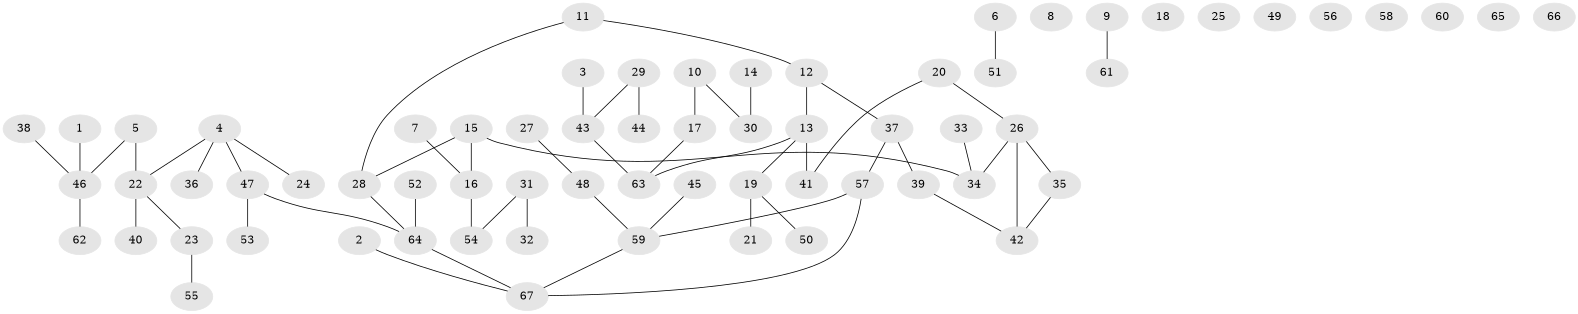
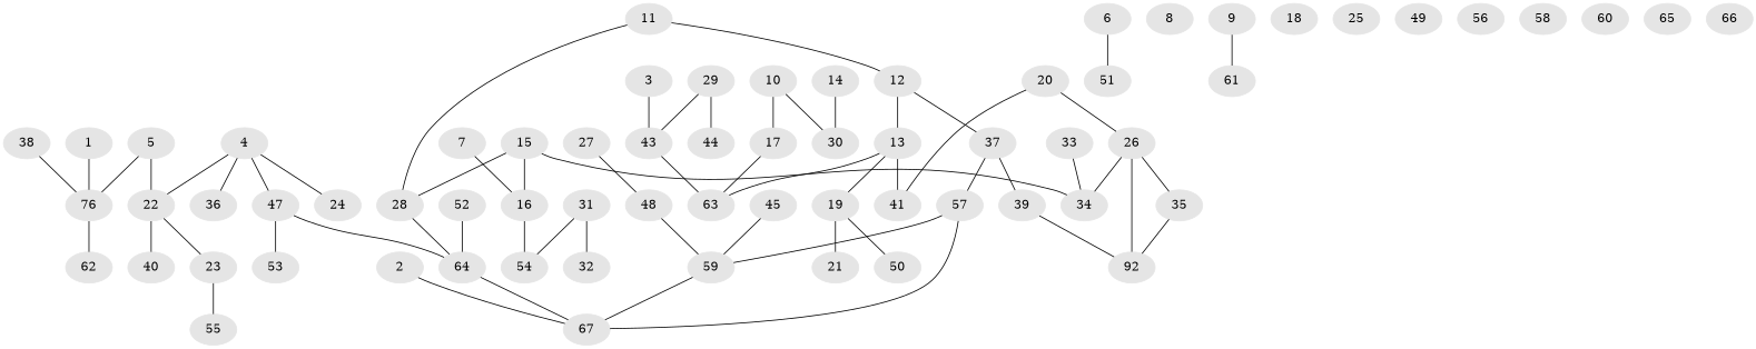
  graph {
    node [color=gray90 style=filled]
    1
-   46
+   46 [label=76]
    62
    2
    67
    3
    43
    63
    4
    22
    24
    36
    47
    23
    40
    64
    53
    5
    6
    51
    7
    16
    54
    8
    9
    61
    10
    17
    30
    11
    12
    28
    13
    37
    19
    41
    39
    57
    21
    50
    14
    15
    34
    18
    20
    26
    35
-   42
+   42 [label=92]
    55
    25
    27
    48
    59
    29
    44
    31
    32
    33
    38
    45
    49
    52
    56
    58
    60
    65
    66
    1 -- 46
    46 -- 62
    2 -- 67
    3 -- 43
    43 -- 63
    4 -- 22
    4 -- 24
    4 -- 36
    4 -- 47
    22 -- 23
    22 -- 40
    47 -- 64
    47 -- 53
    23 -- 55
    64 -- 67
    5 -- 46
    5 -- 22
    6 -- 51
    7 -- 16
    16 -- 54
    9 -- 61
    10 -- 17
    10 -- 30
    17 -- 63
    11 -- 12
    11 -- 28
    12 -- 13
    12 -- 37
    28 -- 64
    13 -- 63
    13 -- 19
    13 -- 41
    37 -- 39
    37 -- 57
    19 -- 21
    19 -- 50
    39 -- 42
    57 -- 67
    57 -- 59
    14 -- 30
    15 -- 16
    15 -- 28
    15 -- 34
    20 -- 41
    20 -- 26
    26 -- 34
    26 -- 35
    26 -- 42
    35 -- 42
    27 -- 48
    48 -- 59
    59 -- 67
    29 -- 43
    29 -- 44
    31 -- 54
    31 -- 32
    33 -- 34
    38 -- 46
    45 -- 59
    52 -- 64
  }
